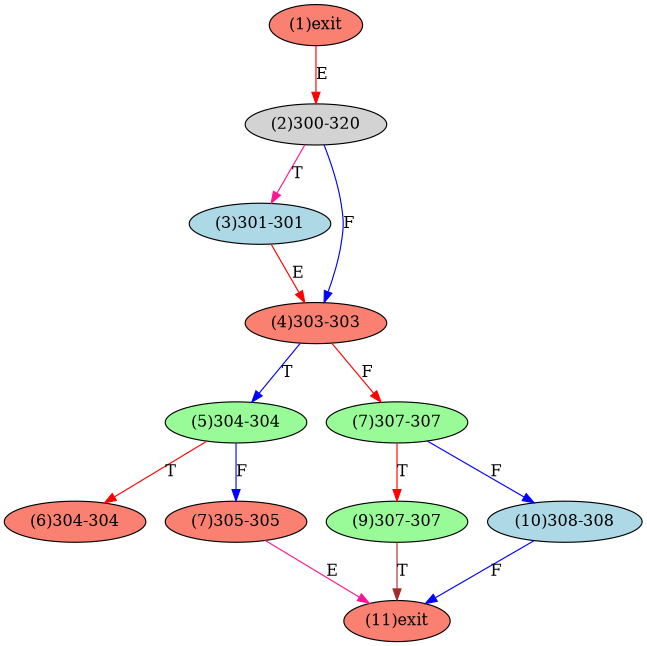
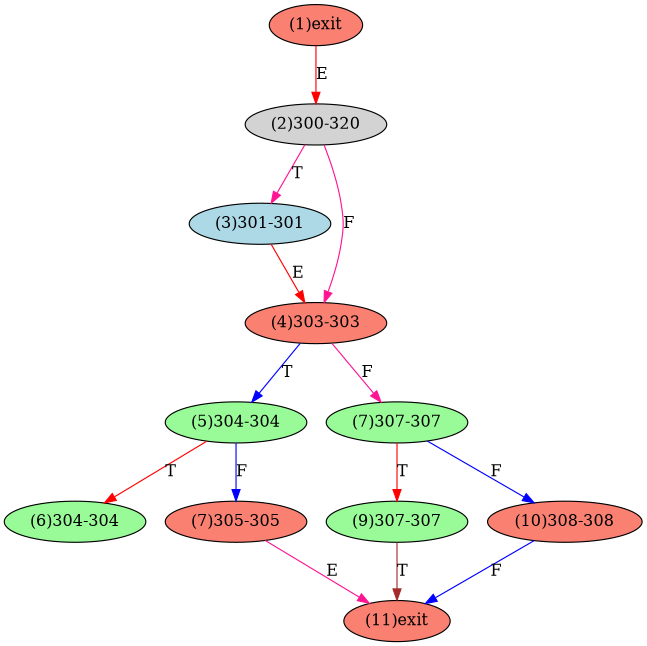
  digraph {
    node [fillcolor=salmon style=filled]
    edge [color=red]
    n1 [label="(1)exit"]
    n2 [fillcolor=lightgrey label="(2)300-320"]
    n3 [fillcolor=lightblue label="(3)301-301"]
    n4 [label="(4)303-303"]
    n5 [fillcolor=palegreen label="(5)304-304"]
    n6 [fillcolor=palegreen label="(7)307-307"]
-   n7 [label="(6)304-304"]
+   n7 [fillcolor=palegreen label="(6)304-304"]
    n8 [label="(7)305-305"]
    n9 [fillcolor=palegreen label="(9)307-307"]
-   n10 [fillcolor=lightblue label="(10)308-308"]
+   n10 [label="(10)308-308"]
    n11 [label="(11)exit"]
    n1 -> n2 [label=E]
    n2 -> n3 [color=deeppink label=T]
-   n2 -> n4 [color=blue label=F]
+   n2 -> n4 [color=deeppink label=F]
    n3 -> n4 [label=E]
    n4 -> n5 [color=blue label=T]
-   n4 -> n6 [label=F]
+   n4 -> n6 [color=deeppink label=F]
    n5 -> n7 [label=T]
    n5 -> n8 [color=blue label=F]
    n6 -> n9 [label=T]
    n6 -> n10 [color=blue label=F]
    n8 -> n11 [color=deeppink label=E]
    n9 -> n11 [color=brown label=T]
    n10 -> n11 [color=blue label=F]
  }
